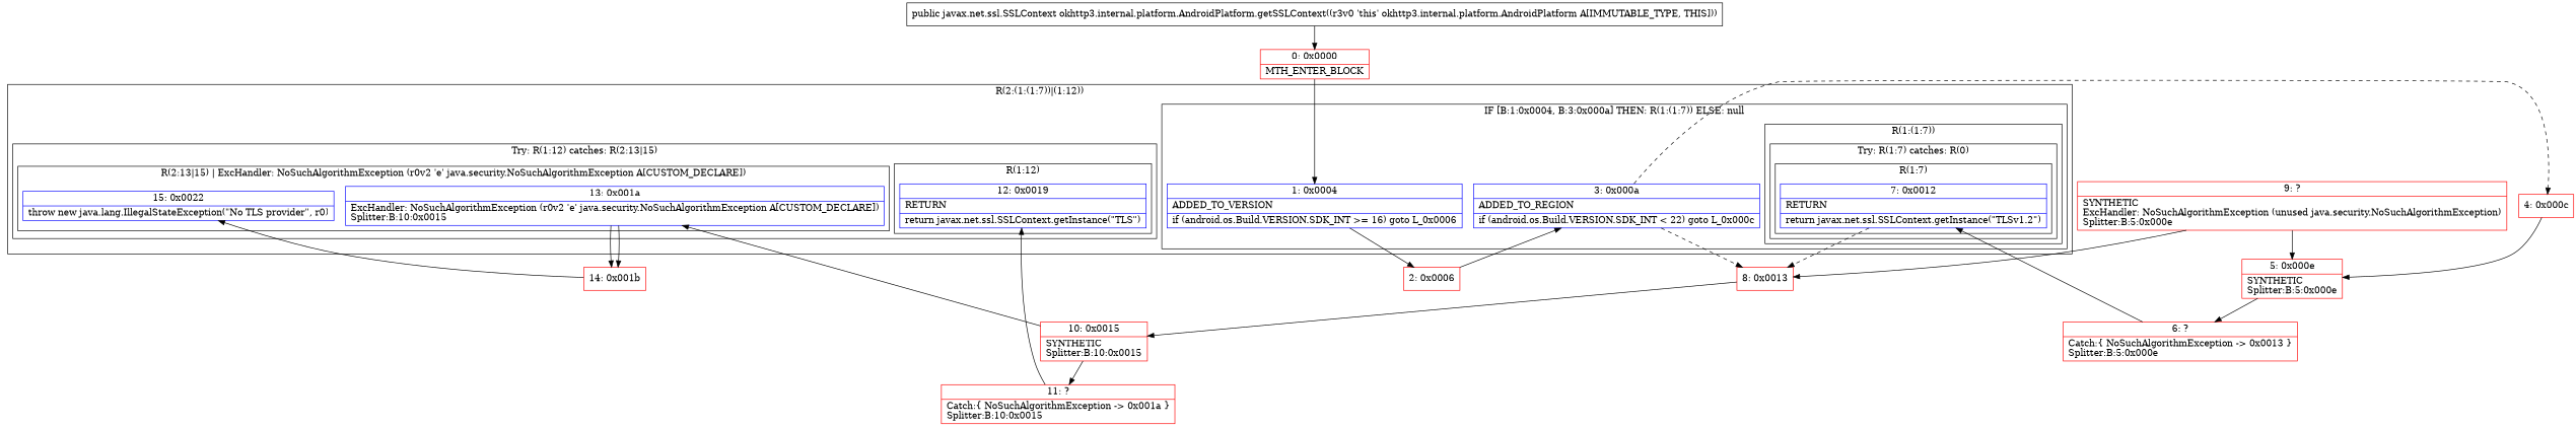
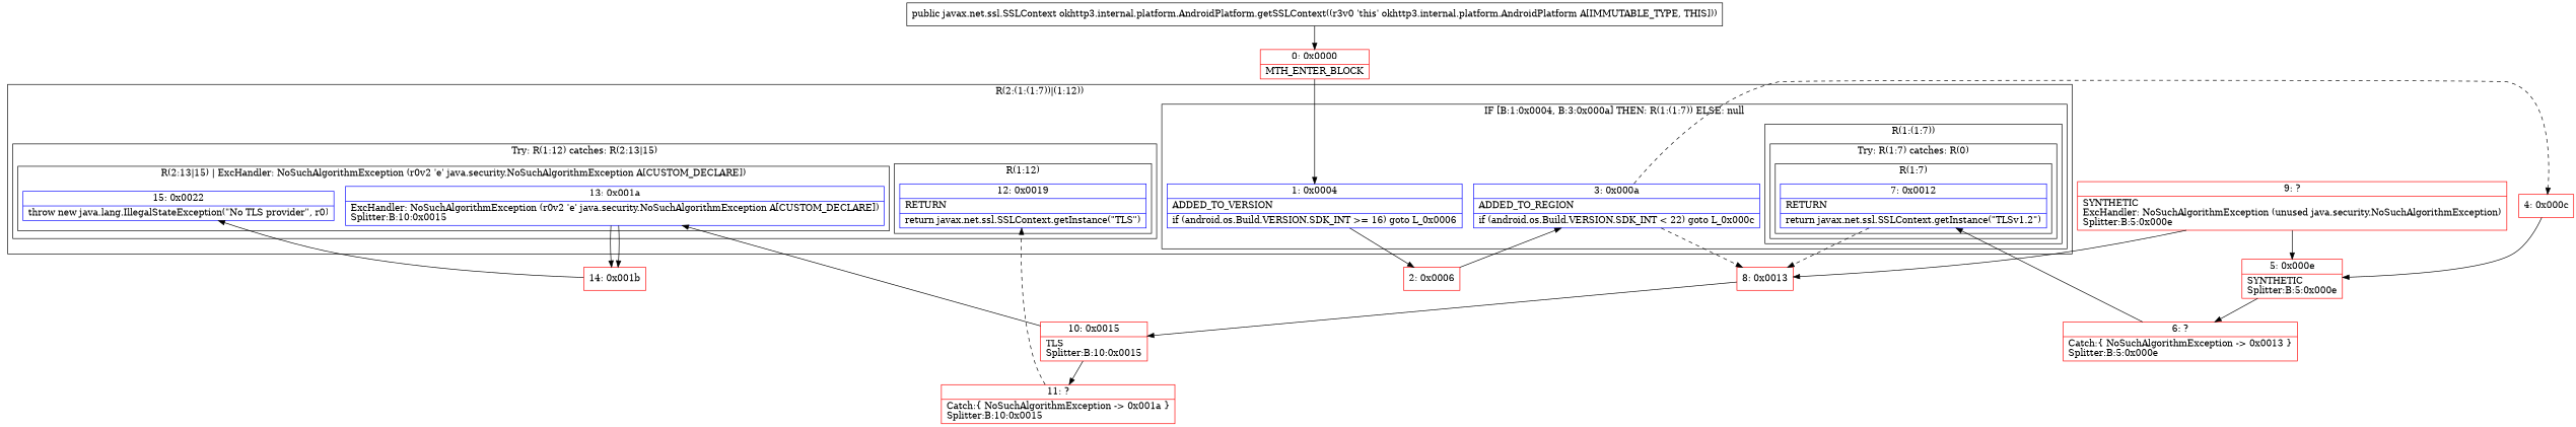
  digraph {
    node [color=red shape=record]
    n1 [color=blue label="{7\:\ 0x0012|RETURN\l|return javax.net.ssl.SSLContext.getInstance(\"TLSv1.2\")\l}"]
    n2 [color=blue label="{1\:\ 0x0004|ADDED_TO_VERSION\l|if (android.os.Build.VERSION.SDK_INT \>= 16) goto L_0x0006\l}"]
    n3 [color=blue label="{3\:\ 0x000a|ADDED_TO_REGION\l|if (android.os.Build.VERSION.SDK_INT \< 22) goto L_0x000c\l}"]
    n4 [color=blue label="{12\:\ 0x0019|RETURN\l|return javax.net.ssl.SSLContext.getInstance(\"TLS\")\l}"]
    n5 [color=blue label="{13\:\ 0x001a|ExcHandler: NoSuchAlgorithmException (r0v2 'e' java.security.NoSuchAlgorithmException A[CUSTOM_DECLARE])\lSplitter:B:10:0x0015\l}"]
    n6 [color=blue label="{15\:\ 0x0022|throw new java.lang.IllegalStateException(\"No TLS provider\", r0)\l}"]
    n7 [label="{8\:\ 0x0013}"]
    n8 [label="{2\:\ 0x0006}"]
    n9 [label="{4\:\ 0x000c}"]
    n10 [label="{14\:\ 0x001b}"]
-   n11 [label="{10\:\ 0x0015|SYNTHETIC\lSplitter:B:10:0x0015\l}"]
+   n11 [label="{10\:\ 0x0015|TLS\lSplitter:B:10:0x0015\l}"]
    n12 [label="{5\:\ 0x000e|SYNTHETIC\lSplitter:B:5:0x000e\l}"]
    n13 [label="{0\:\ 0x0000|MTH_ENTER_BLOCK\l}"]
    n14 [label="{6\:\ ?|Catch:\{ NoSuchAlgorithmException \-\> 0x0013 \}\lSplitter:B:5:0x000e\l}"]
    n15 [label="{9\:\ ?|SYNTHETIC\lExcHandler: NoSuchAlgorithmException (unused java.security.NoSuchAlgorithmException)\lSplitter:B:5:0x000e\l}"]
    n16 [label="{11\:\ ?|Catch:\{ NoSuchAlgorithmException \-\> 0x001a \}\lSplitter:B:10:0x0015\l}"]
    n17 [label="{public javax.net.ssl.SSLContext okhttp3.internal.platform.AndroidPlatform.getSSLContext((r3v0 'this' okhttp3.internal.platform.AndroidPlatform A[IMMUTABLE_TYPE, THIS])) }" color=""]
    subgraph cluster_1 {
      label="R(2:(1:(1:7))|(1:12))"
      subgraph cluster_2 {
        label="IF [B:1:0x0004, B:3:0x000a] THEN: R(1:(1:7)) ELSE: null"
        n2
        n3
        subgraph cluster_3 {
          label="R(1:(1:7))"
          subgraph cluster_4 {
            label="Try: R(1:7) catches: R(0)"
            subgraph cluster_5 {
              label="R(1:7)"
              n1
            }
            subgraph cluster_6 {
              label="R(0) | ExcHandler: NoSuchAlgorithmException (unused java.security.NoSuchAlgorithmException)\l"
            }
          }
        }
      }
      subgraph cluster_7 {
        label="Try: R(1:12) catches: R(2:13|15)"
        subgraph cluster_8 {
          label="R(1:12)"
          n4
        }
        subgraph cluster_9 {
          label="R(2:13|15) | ExcHandler: NoSuchAlgorithmException (r0v2 'e' java.security.NoSuchAlgorithmException A[CUSTOM_DECLARE])\l"
          n5
          n6
        }
      }
    }
    subgraph cluster_10 {
      label="R(0) | ExcHandler: NoSuchAlgorithmException (unused java.security.NoSuchAlgorithmException)\l"
    }
    subgraph cluster_11 {
      label="R(2:13|15) | ExcHandler: NoSuchAlgorithmException (r0v2 'e' java.security.NoSuchAlgorithmException A[CUSTOM_DECLARE])\l"
    }
    n1 -> n7 [style=dashed]
    n2 -> n8
    n3 -> n7 [style=dashed]
    n3 -> n9 [style=dashed]
    n5 -> n10
    n5 -> n10
    n7 -> n11
    n8 -> n3
    n9 -> n12
    n10 -> n6
    n11 -> n5
    n11 -> n16
    n12 -> n14
    n13 -> n2
    n14 -> n1
    n15 -> n7
    n15 -> n12
-   n16 -> n4
+   n16 -> n4 [style=dashed]
    n17 -> n13
  }
